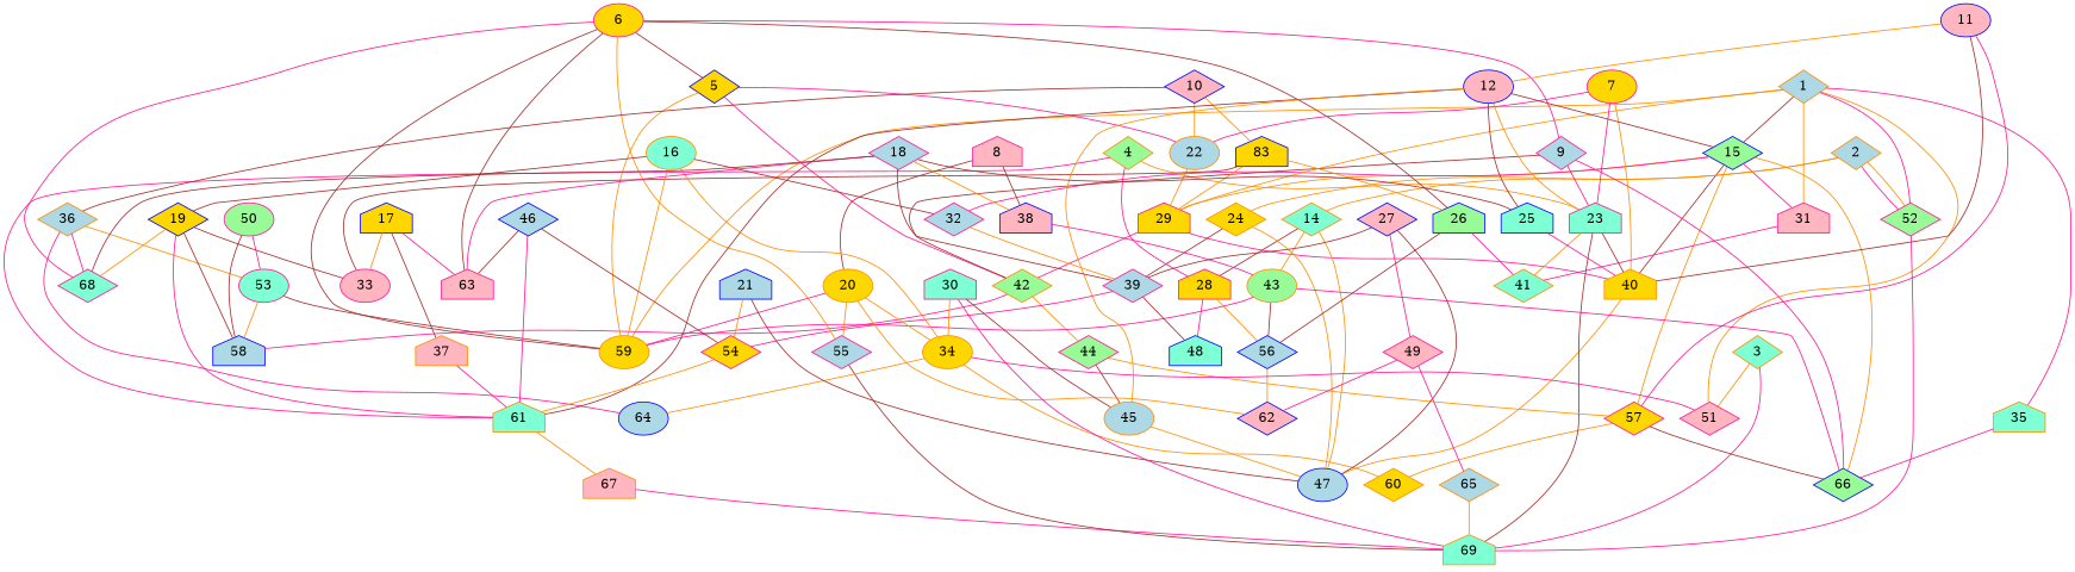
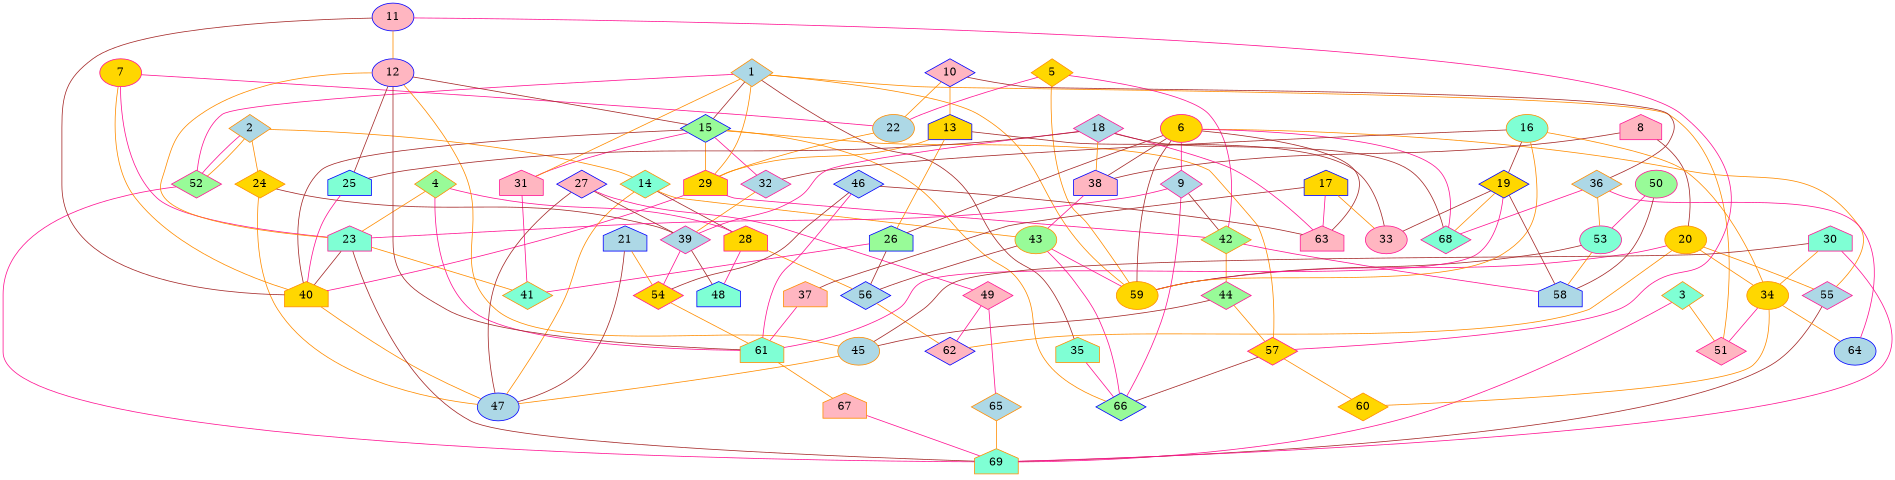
  graph {
    node [color=darkorange fillcolor=lightblue shape=diamond style=filled]
    edge [color=darkorange]
    15 [color=blue fillcolor=palegreen]
    1
    29 [color=deeppink fillcolor=gold shape=house]
    31 [color=deeppink fillcolor=lightpink shape=house]
    35 [fillcolor=aquamarine shape=house]
    51 [color=deeppink fillcolor=lightpink]
    52 [color=deeppink fillcolor=palegreen]
    59 [fillcolor=gold shape=ellipse]
    40 [fillcolor=gold shape=house]
    66 [color=blue fillcolor=palegreen]
    57 [color=deeppink fillcolor=gold]
    32 [color=deeppink]
    42 [fillcolor=palegreen]
    41 [fillcolor=aquamarine]
    69 [fillcolor=aquamarine shape=house]
    2
    14 [fillcolor=aquamarine]
    24 [fillcolor=gold]
    28 [color=deeppink fillcolor=gold shape=house]
    43 [fillcolor=palegreen shape=ellipse]
    47 [color=blue shape=ellipse]
    39 [color=deeppink]
    3 [fillcolor=aquamarine]
    4 [fillcolor=palegreen]
    23 [color=deeppink fillcolor=aquamarine shape=house]
    61 [fillcolor=aquamarine shape=house]
    56 [color=blue]
    48 [color=blue fillcolor=aquamarine shape=house]
    67 [fillcolor=lightpink shape=house]
-   5 [color=blue fillcolor=gold]
+   5 [fillcolor=gold]
    22 [shape=ellipse]
    58 [color=blue shape=house]
    44 [color=deeppink fillcolor=palegreen]
    6 [color=deeppink fillcolor=gold shape=ellipse]
    9 [color=deeppink]
    26 [color=blue fillcolor=palegreen shape=house]
    38 [color=blue fillcolor=lightpink shape=house]
    55 [color=deeppink]
    63 [color=deeppink fillcolor=lightpink shape=house]
    68 [color=deeppink fillcolor=aquamarine]
    7 [color=deeppink fillcolor=gold shape=ellipse]
    8 [color=deeppink fillcolor=lightpink shape=house]
    20 [fillcolor=gold shape=ellipse]
    34 [fillcolor=gold shape=ellipse]
    62 [color=blue fillcolor=lightpink]
    10 [color=blue fillcolor=lightpink]
-   13 [color=blue fillcolor=gold shape=house label=83]
+   13 [color=blue fillcolor=gold shape=house]
    36
    33 [color=deeppink fillcolor=lightpink shape=ellipse]
    64 [color=blue shape=ellipse]
    53 [color=deeppink fillcolor=aquamarine shape=ellipse]
    11 [color=blue fillcolor=lightpink shape=ellipse]
    12 [color=blue fillcolor=lightpink shape=ellipse]
    25 [color=blue fillcolor=aquamarine shape=house]
    45 [shape=ellipse]
    60 [fillcolor=gold]
    16 [fillcolor=aquamarine shape=ellipse]
    19 [color=blue fillcolor=gold]
    17 [color=blue fillcolor=gold shape=house]
    37 [fillcolor=lightpink shape=house]
    18 [color=deeppink]
    54 [color=deeppink fillcolor=gold]
    21 [color=blue shape=house]
    27 [color=blue fillcolor=lightpink]
    49 [color=deeppink fillcolor=lightpink]
    65
    30 [color=deeppink fillcolor=aquamarine shape=house]
    46 [color=blue]
    50 [color=deeppink fillcolor=palegreen shape=ellipse]
    15 -- 29
    15 -- 31 [color=deeppink]
    15 -- 40 [color=brown]
    15 -- 66
    15 -- 57
    15 -- 32 [color=deeppink]
    1 -- 15 [color=brown]
    1 -- 29
    1 -- 31
-   1 -- 35 [color=deeppink]
+   1 -- 35 [color=brown]
    1 -- 51
    1 -- 52 [color=deeppink]
    1 -- 59
    29 -- 40 [color=deeppink]
    29 -- 42 [color=deeppink]
    31 -- 41 [color=deeppink]
    35 -- 66 [color=deeppink]
    52 -- 69 [color=deeppink]
    40 -- 47
    57 -- 66 [color=brown]
    57 -- 60
    32 -- 39
    42 -- 58 [color=deeppink]
    42 -- 44
    2 -- 52 [color=deeppink]
    2 -- 52
    2 -- 14
    2 -- 24
    14 -- 28 [color=brown]
    14 -- 43
    14 -- 47
    24 -- 47
    24 -- 39 [color=brown]
    28 -- 56
    28 -- 48 [color=deeppink]
    43 -- 59 [color=deeppink]
    43 -- 66 [color=deeppink]
    43 -- 56 [color=brown]
    39 -- 48 [color=brown]
    39 -- 54 [color=deeppink]
    3 -- 51
    3 -- 69 [color=deeppink]
    4 -- 28 [color=deeppink]
    4 -- 23
    4 -- 61 [color=deeppink]
    23 -- 40 [color=brown]
    23 -- 41
    23 -- 69 [color=brown]
    61 -- 67
    56 -- 62
    67 -- 69 [color=deeppink]
    5 -- 59
    5 -- 42 [color=deeppink]
    5 -- 22 [color=deeppink]
    22 -- 29
    44 -- 57
    44 -- 45 [color=brown]
    6 -- 59 [color=brown]
    6 -- 9 [color=deeppink]
    6 -- 26 [color=brown]
-   6 -- 5 [color=brown]
+   6 -- 38 [color=brown]
    6 -- 55
    6 -- 63 [color=brown]
    6 -- 68 [color=deeppink]
    9 -- 66 [color=deeppink]
    9 -- 42 [color=brown]
    9 -- 23 [color=deeppink]
    26 -- 41 [color=deeppink]
    26 -- 56 [color=brown]
    38 -- 43 [color=deeppink]
    55 -- 69 [color=brown]
    7 -- 40
    7 -- 23 [color=deeppink]
    7 -- 22 [color=deeppink]
    8 -- 38 [color=brown]
    8 -- 20 [color=brown]
    20 -- 59 [color=deeppink]
    20 -- 55
    20 -- 34
    20 -- 62
    34 -- 51 [color=deeppink]
    34 -- 64
    34 -- 60
    10 -- 22
    10 -- 13
    10 -- 36 [color=brown]
    13 -- 29
    13 -- 26
    13 -- 33 [color=brown]
    36 -- 68 [color=deeppink]
    36 -- 64 [color=deeppink]
    36 -- 53
    53 -- 59 [color=brown]
    53 -- 58
    11 -- 40 [color=brown]
    11 -- 57 [color=deeppink]
    11 -- 12
    12 -- 15 [color=brown]
    12 -- 23
    12 -- 61 [color=brown]
    12 -- 25 [color=brown]
    12 -- 45
    25 -- 40 [color=deeppink]
    45 -- 47
    16 -- 59
    16 -- 32 [color=brown]
    16 -- 34
    16 -- 19 [color=brown]
    19 -- 61 [color=deeppink]
    19 -- 58 [color=brown]
    19 -- 68
    19 -- 33 [color=brown]
    17 -- 63 [color=deeppink]
    17 -- 33
    17 -- 37 [color=brown]
    37 -- 61 [color=deeppink]
-   18 -- 39 [color=brown]
+   18 -- 39 [color=deeppink]
    18 -- 38
    18 -- 63 [color=deeppink]
    18 -- 68 [color=brown]
    18 -- 25 [color=brown]
    54 -- 61
    21 -- 47 [color=brown]
    21 -- 54
    27 -- 47 [color=brown]
    27 -- 39 [color=brown]
    27 -- 49 [color=deeppink]
    49 -- 62 [color=deeppink]
    49 -- 65 [color=deeppink]
    65 -- 69
    30 -- 69 [color=deeppink]
    30 -- 34
    30 -- 45 [color=brown]
    46 -- 61 [color=deeppink]
    46 -- 63 [color=brown]
    46 -- 54 [color=brown]
    50 -- 58 [color=brown]
    50 -- 53 [color=deeppink]
  }
